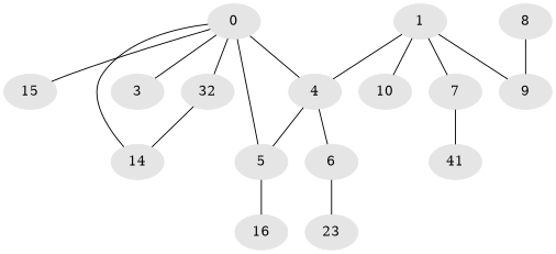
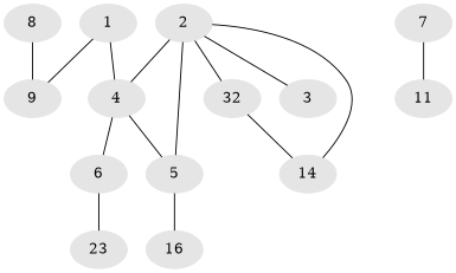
  graph {
    node [color=gray90 style=filled]
    edge [weight=1.0]
    1
    4
    7
    9
-   10
-   2 [label=0]
+   2
    3
    5
    n9 [label=32]
    14
-   15
    6
    n13 [label=23]
-   11 [label=41]
+   11
    8
    16
    1 -- 4
-   1 -- 7
    1 -- 9
-   1 -- 10
    4 -- 5
    4 -- 6
    7 -- 11
    2 -- 4 [weight=2.0]
    2 -- 3
    2 -- 5 [weight=2.0]
    2 -- n9
    2 -- 14
-   2 -- 15
    5 -- 16
    n9 -- 14
    6 -- n13
    8 -- 9 [weight=2.0]
  }
